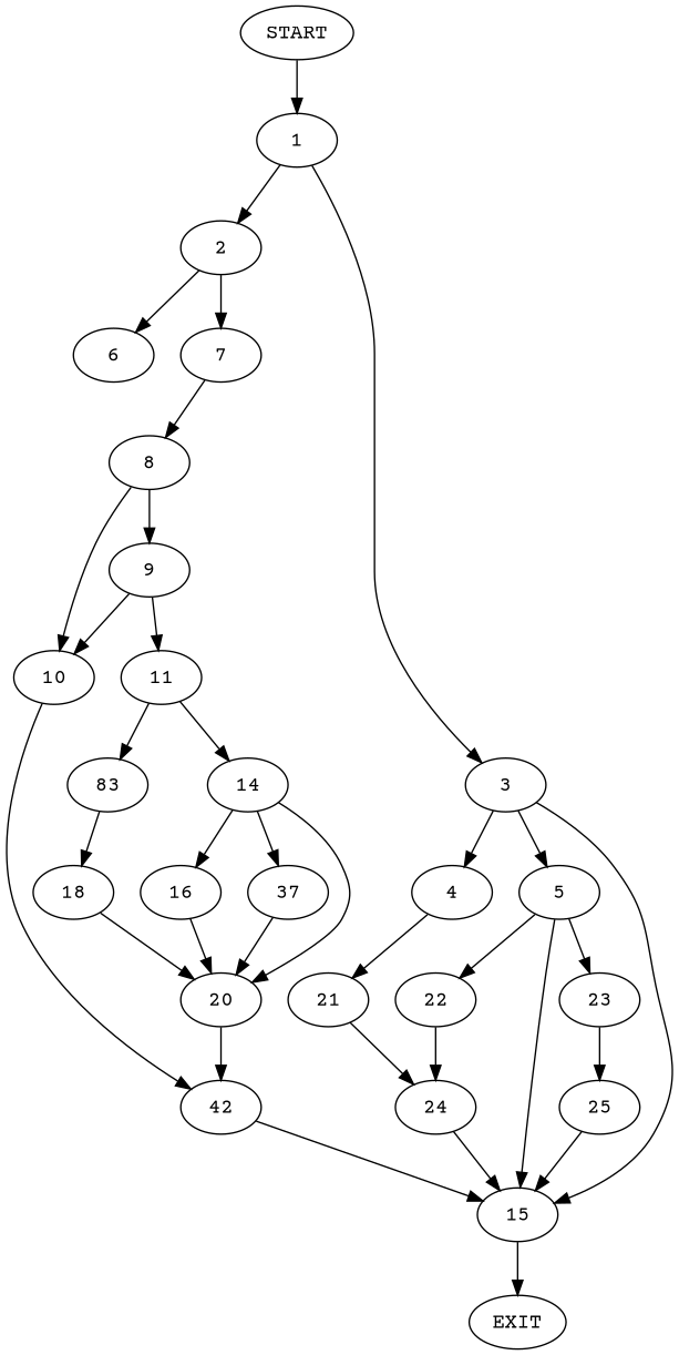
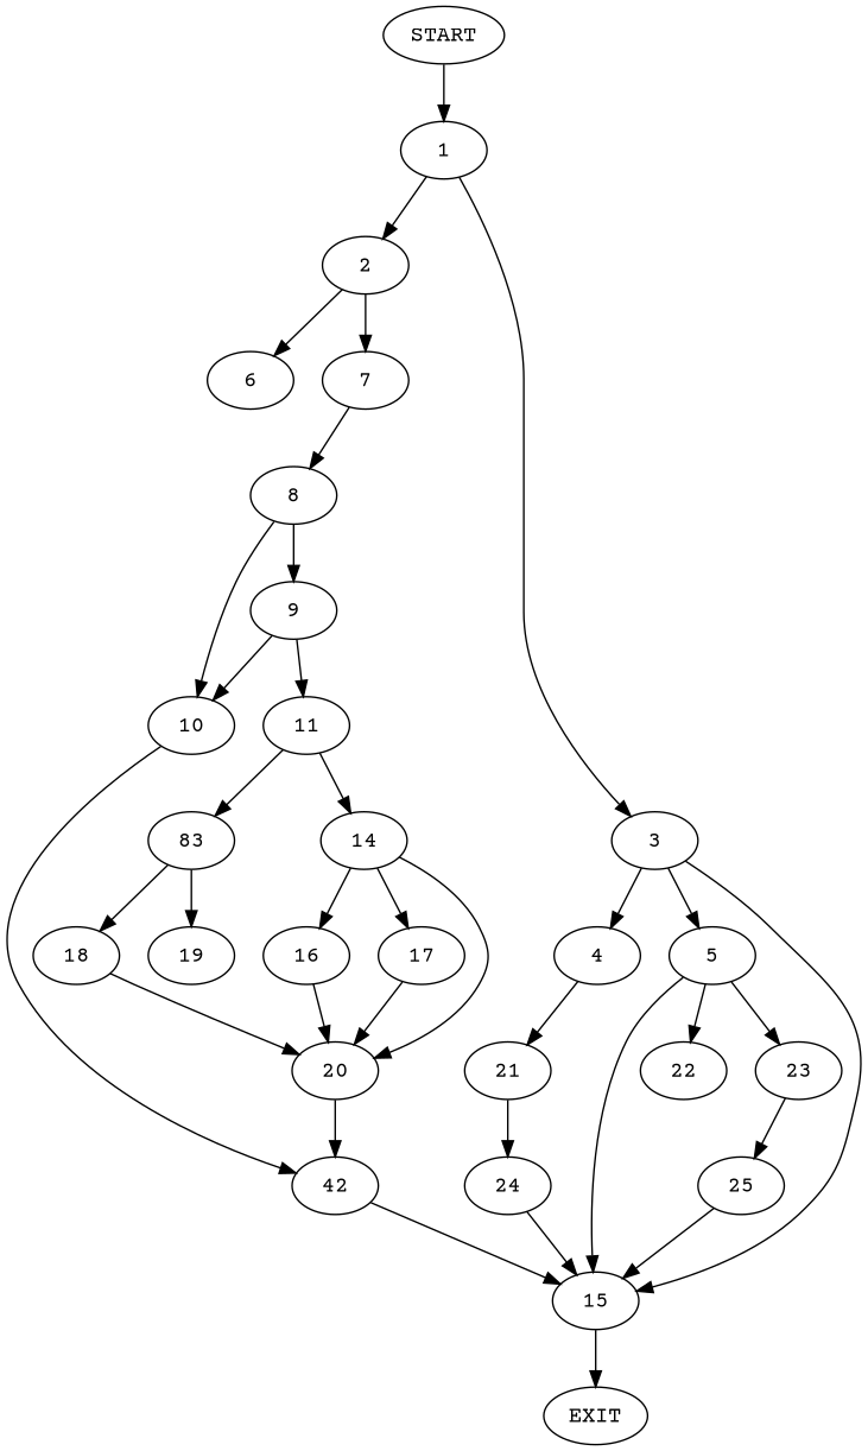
  digraph {
    fontname="Courier Prime"
    node [fontname="Courier Prime"]
    edge [fontname="Courier Prime"]
    n1 [label=START]
    1
    2
    3
    n5 [label=EXIT]
    6
    7
    4
    5
    15
    8
    21
    22
    23
    24
    25
    9
    10
    11
    n20 [label=42]
    n21 [label=83]
    14
    18
+   19
    16
-   17 [label=37]
+   17
    20
    n1 -> 1
    1 -> 2
    1 -> 3
    2 -> 6
    2 -> 7
    3 -> 4
    3 -> 5
    3 -> 15
    7 -> 8
    4 -> 21
    5 -> 15
    5 -> 22
    5 -> 23
    15 -> n5
    8 -> 9
    8 -> 10
    21 -> 24
-   22 -> 24
    23 -> 25
    24 -> 15
    25 -> 15
    9 -> 10
    9 -> 11
    10 -> n20
    11 -> n21
    11 -> 14
    n20 -> 15
    n21 -> 18
+   n21 -> 19
    14 -> 16
    14 -> 17
    14 -> 20
    18 -> 20
    16 -> 20
    17 -> 20
    20 -> n20
  }
